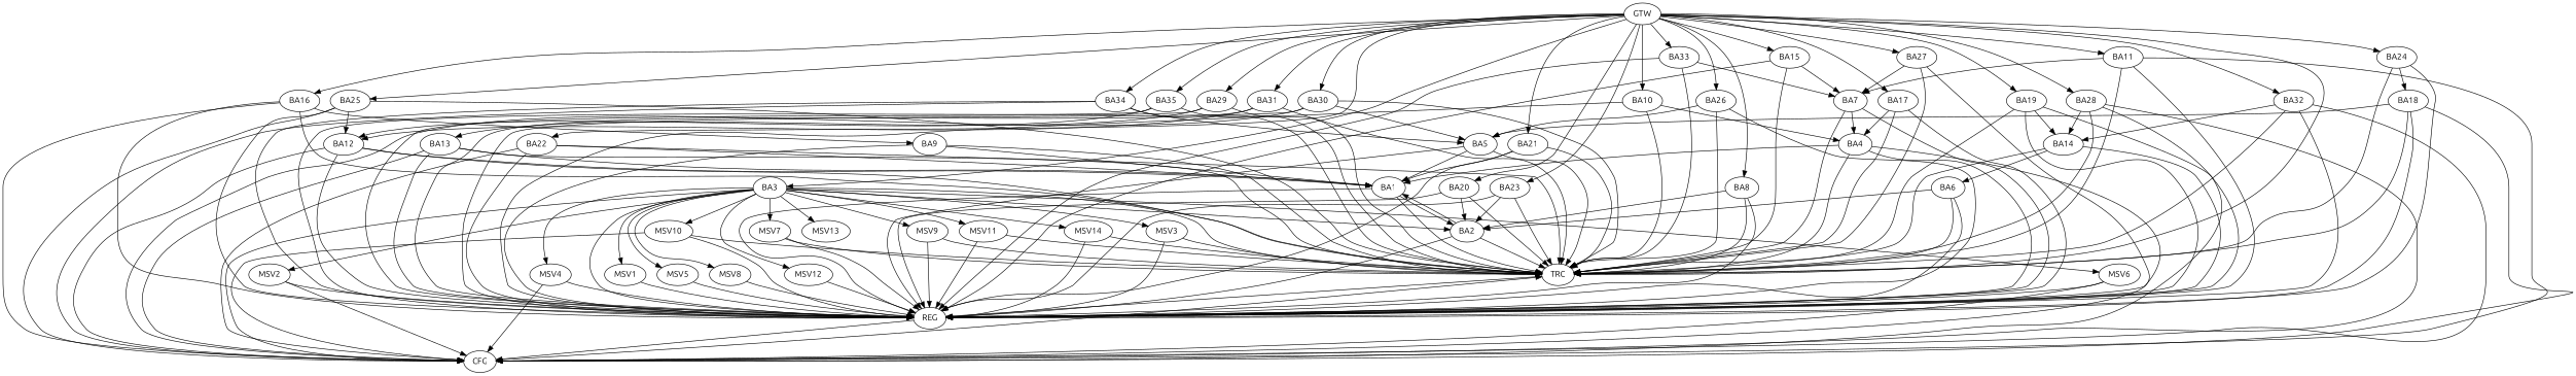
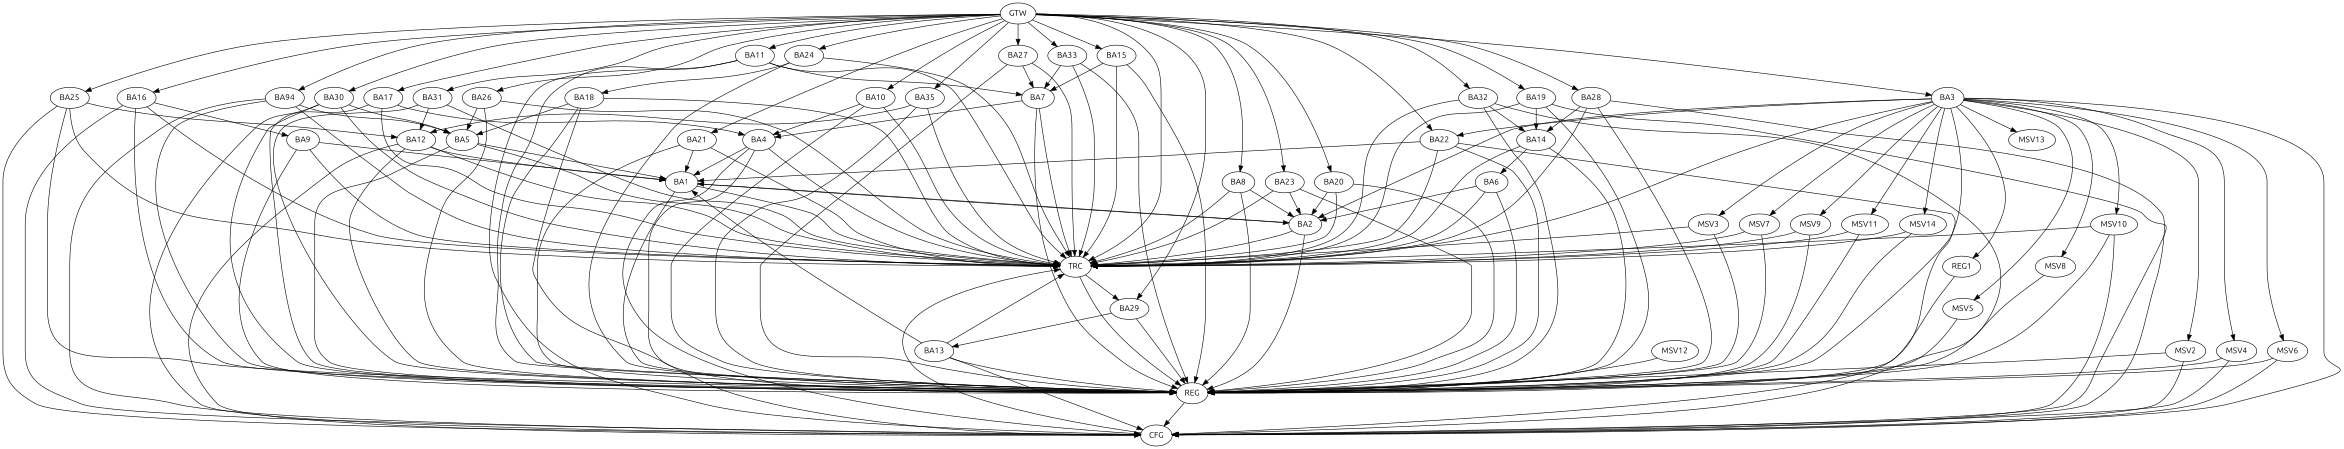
  strict digraph {
    fontname=Ubuntu
    node [fontname=Ubuntu]
    edge [fontname=Ubuntu]
    n1 [label=BA1]
    n2 [label=BA2]
    n3 [label=REG]
    n4 [label=TRC]
    n5 [label=CFG]
    n6 [label=BA3]
-   n7 [label=MSV1]
+   n7 [label=REG1]
    n8 [label=MSV2]
    n9 [label=MSV3]
    n10 [label=MSV4]
    n11 [label=MSV5]
    n12 [label=MSV6]
    n13 [label=MSV7]
    n14 [label=MSV8]
    n15 [label=MSV9]
    n16 [label=MSV10]
    n17 [label=MSV11]
    n18 [label=MSV12]
    n19 [label=MSV13]
    n20 [label=MSV14]
    n21 [label=BA4]
    n22 [label=BA5]
    n23 [label=BA6]
    n24 [label=BA7]
    n25 [label=BA8]
    n26 [label=BA9]
    n27 [label=BA10]
    n28 [label=BA11]
    n29 [label=BA12]
    n30 [label=BA13]
    n31 [label=BA14]
    n32 [label=BA15]
    n33 [label=BA16]
    n34 [label=BA17]
    n35 [label=BA18]
    n36 [label=BA19]
    n37 [label=BA20]
    n38 [label=BA21]
    n39 [label=BA22]
    n40 [label=BA23]
    n41 [label=BA24]
    n42 [label=BA25]
    n43 [label=BA26]
    n44 [label=BA27]
    n45 [label=BA28]
    n46 [label=BA29]
    n47 [label=BA30]
    n48 [label=BA31]
    n49 [label=BA32]
    n50 [label=BA33]
-   n51 [label=BA34]
+   n51 [label=BA94]
    n52 [label=BA35]
    n53 [label=GTW]
    n1 -> n2
    n1 -> n3
    n1 -> n4
    n2 -> n1
    n2 -> n3
    n2 -> n4
    n3 -> n5
    n4 -> n3
    n5 -> n4
    n6 -> n2
    n6 -> n3
    n6 -> n4
    n6 -> n5
    n6 -> n7
    n6 -> n8
    n6 -> n9
    n6 -> n10
    n6 -> n11
    n6 -> n12
    n6 -> n13
    n6 -> n14
    n6 -> n15
    n6 -> n16
    n6 -> n17
-   n6 -> n18
+   n6 -> n39
    n6 -> n19
    n6 -> n20
    n7 -> n3
    n8 -> n3
    n8 -> n5
    n9 -> n3
    n9 -> n4
    n10 -> n3
    n10 -> n5
    n11 -> n3
    n12 -> n3
    n12 -> n5
    n13 -> n3
    n13 -> n4
    n14 -> n3
    n15 -> n3
    n15 -> n4
    n16 -> n3
    n16 -> n4
    n16 -> n5
    n17 -> n3
    n17 -> n4
    n18 -> n3
    n20 -> n3
    n20 -> n4
    n21 -> n1
    n21 -> n3
    n21 -> n4
    n21 -> n5
    n22 -> n1
    n22 -> n3
    n22 -> n4
    n23 -> n2
    n23 -> n3
    n23 -> n4
    n24 -> n3
    n24 -> n4
    n24 -> n21
    n25 -> n2
    n25 -> n3
    n25 -> n4
    n26 -> n1
    n26 -> n3
    n26 -> n4
    n27 -> n3
    n27 -> n4
    n27 -> n21
    n28 -> n3
    n28 -> n4
    n28 -> n5
    n28 -> n24
    n29 -> n1
    n29 -> n3
    n29 -> n4
    n29 -> n5
    n30 -> n1
    n30 -> n3
    n30 -> n4
    n30 -> n5
    n31 -> n3
    n31 -> n4
    n31 -> n23
    n32 -> n3
    n32 -> n4
    n32 -> n24
    n33 -> n3
    n33 -> n4
    n33 -> n5
    n33 -> n26
    n34 -> n3
    n34 -> n4
    n34 -> n21
    n35 -> n3
    n35 -> n4
    n35 -> n5
    n35 -> n22
    n36 -> n3
    n36 -> n4
    n36 -> n5
    n36 -> n31
    n37 -> n2
    n37 -> n3
    n37 -> n4
    n38 -> n1
    n38 -> n3
    n38 -> n4
    n39 -> n1
    n39 -> n3
    n39 -> n4
    n39 -> n5
    n40 -> n2
    n40 -> n3
    n40 -> n4
    n41 -> n3
    n41 -> n4
    n41 -> n35
    n42 -> n3
    n42 -> n4
    n42 -> n5
    n42 -> n29
    n43 -> n3
    n43 -> n4
    n43 -> n22
    n44 -> n3
    n44 -> n4
    n44 -> n24
    n45 -> n3
    n45 -> n4
    n45 -> n5
    n45 -> n31
    n46 -> n3
-   n46 -> n4
+   n4 -> n46
    n46 -> n30
    n47 -> n3
    n47 -> n4
    n47 -> n5
    n47 -> n22
    n48 -> n3
    n48 -> n4
    n48 -> n29
    n49 -> n3
    n49 -> n4
    n49 -> n5
    n49 -> n31
    n50 -> n3
    n50 -> n4
    n50 -> n24
    n51 -> n3
    n51 -> n4
    n51 -> n5
    n51 -> n22
    n52 -> n3
    n52 -> n4
    n52 -> n29
    n53 -> n4
    n53 -> n6
    n53 -> n25
    n53 -> n27
    n53 -> n28
    n53 -> n32
    n53 -> n33
    n53 -> n34
    n53 -> n36
    n53 -> n37
    n53 -> n38
    n53 -> n39
    n53 -> n40
    n53 -> n41
    n53 -> n42
    n53 -> n43
    n53 -> n44
    n53 -> n45
    n53 -> n46
    n53 -> n47
    n53 -> n48
    n53 -> n49
    n53 -> n50
    n53 -> n51
    n53 -> n52
  }
